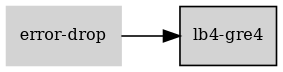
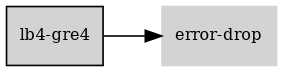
  digraph {
    rankdir=LR
    node [fillcolor=lightgray fontcolor=black fontsize=10 shape=box style=filled]
    "lb4-gre4" [color=black]
    "error-drop" [color=lightgray]
-   "error-drop" -> "lb4-gre4" [fontsize=8]
+   "lb4-gre4" -> "error-drop" [fontsize=8]
  }
